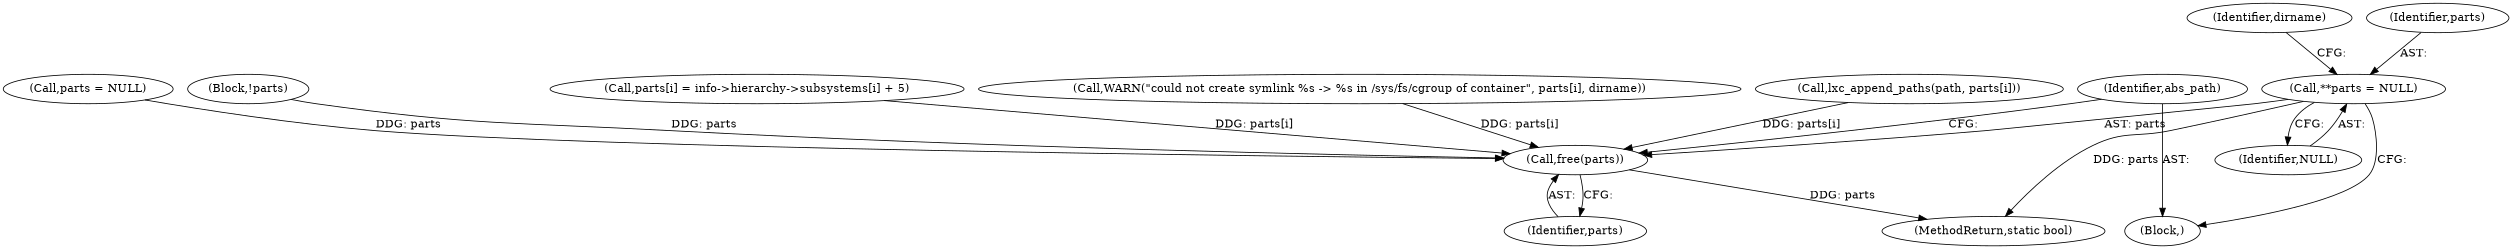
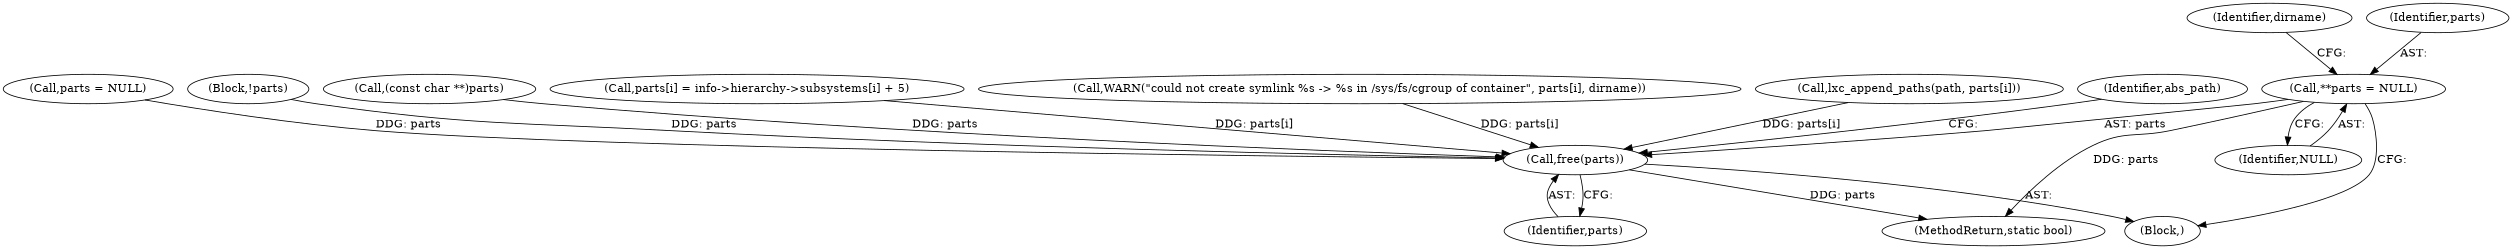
  digraph {
    n1 [label="(Call,**parts = NULL)"]
    n2 [label="(Call,free(parts))"]
    n3 [label="(Block,)"]
    n4 [label="(MethodReturn,static bool)"]
    n5 [label="(Identifier,NULL)"]
    n6 [label="(Identifier,parts)"]
    n7 [label="(Identifier,dirname)"]
    n8 [label="(Block,!parts)"]
    n9 [label="(Call,lxc_append_paths(path, parts[i]))"]
    n10 [label="(Call,parts = NULL)"]
    n11 [label="(Identifier,parts)"]
    n12 [label="(Identifier,abs_path)"]
+   n13 [label="(Call,(const char **)parts)"]
    n14 [label="(Call,parts[i] = info->hierarchy->subsystems[i] + 5)"]
    n15 [label="(Call,WARN(\"could not create symlink %s -> %s in /sys/fs/cgroup of container\", parts[i], dirname))"]
    n1 -> n2 [label="AST: parts"]
    n1 -> n3 [label="CFG: "]
    n1 -> n4 [label="DDG: parts"]
    n1 -> n5 [label="CFG: "]
-   n12 -> n3 [label="AST: "]
+   n2 -> n3 [label="AST: "]
    n2 -> n4 [label="DDG: parts"]
    n2 -> n6 [label="CFG: "]
    n5 -> n1 [label="AST: "]
    n6 -> n2 [label="AST: "]
    n7 -> n1 [label="CFG: "]
    n8 -> n2 [label="DDG: parts"]
    n9 -> n2 [label="DDG: parts[i]"]
    n10 -> n2 [label="DDG: parts"]
    n11 -> n1 [label="AST: "]
    n12 -> n2 [label="CFG: "]
+   n13 -> n2 [label="DDG: parts"]
    n14 -> n2 [label="DDG: parts[i]"]
    n15 -> n2 [label="DDG: parts[i]"]
  }
